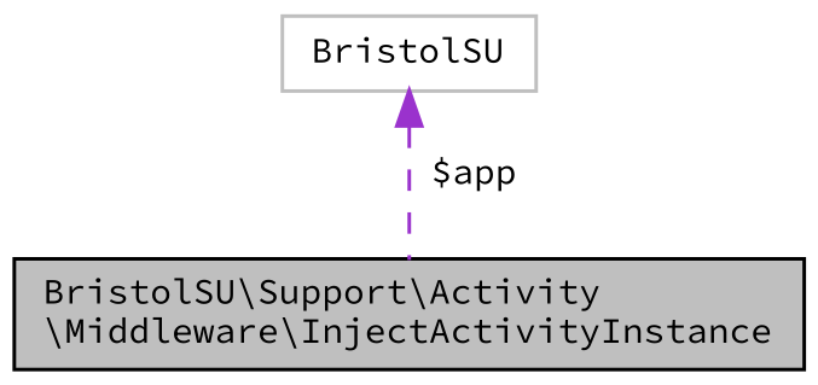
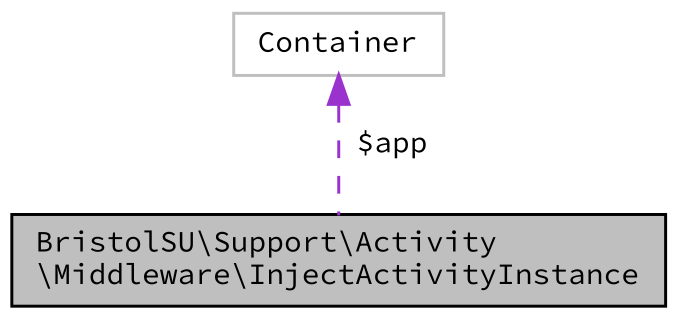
  digraph {
    fontname="Source Code Pro"
    node [fontname="Source Code Pro" fontsize=10 shape=record style=filled]
    n1 [color=black fillcolor=grey75 fontcolor=black height=0.2 label="BristolSU\\Support\\Activity\l\\Middleware\\InjectActivityInstance" width=0.4]
-   n2 [color=grey75 fillcolor=white height=0.2 label=BristolSU width=0.4]
+   n2 [color=grey75 fillcolor=white height=0.2 label=Container width=0.4]
    n2 -> n1 [color=darkorchid3 dir=back fontname="Source Code Pro" fontsize=10 label=" $app" labelfontname=Helvetica labelfontsize=10 style=dashed]
  }
